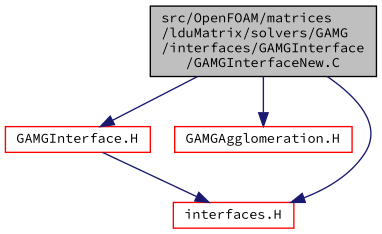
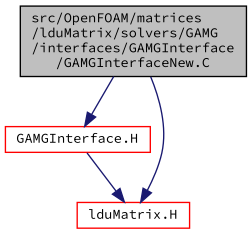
  digraph {
    fontname="Source Code Pro"
    node [color=red fontname="Source Code Pro" fontsize=10 shape=record]
    edge [color=midnightblue fontname="Source Code Pro" fontsize=10 labelfontname=Helvetica labelfontsize=10 style=solid]
    n1 [color=black fillcolor=grey75 fontcolor=black height=0.2 label="src/OpenFOAM/matrices\l/lduMatrix/solvers/GAMG\l/interfaces/GAMGInterface\l/GAMGInterfaceNew.C" style=filled width=0.4]
    n2 [height=0.2 label="GAMGInterface.H" width=0.4]
-   n3 [height=0.2 label="GAMGAgglomeration.H" width=0.4]
-   n4 [height=0.2 label="interfaces.H" width=0.4]
+   n4 [height=0.2 label="lduMatrix.H" width=0.4]
    n1 -> n2
-   n1 -> n3
    n1 -> n4
    n2 -> n4
  }
